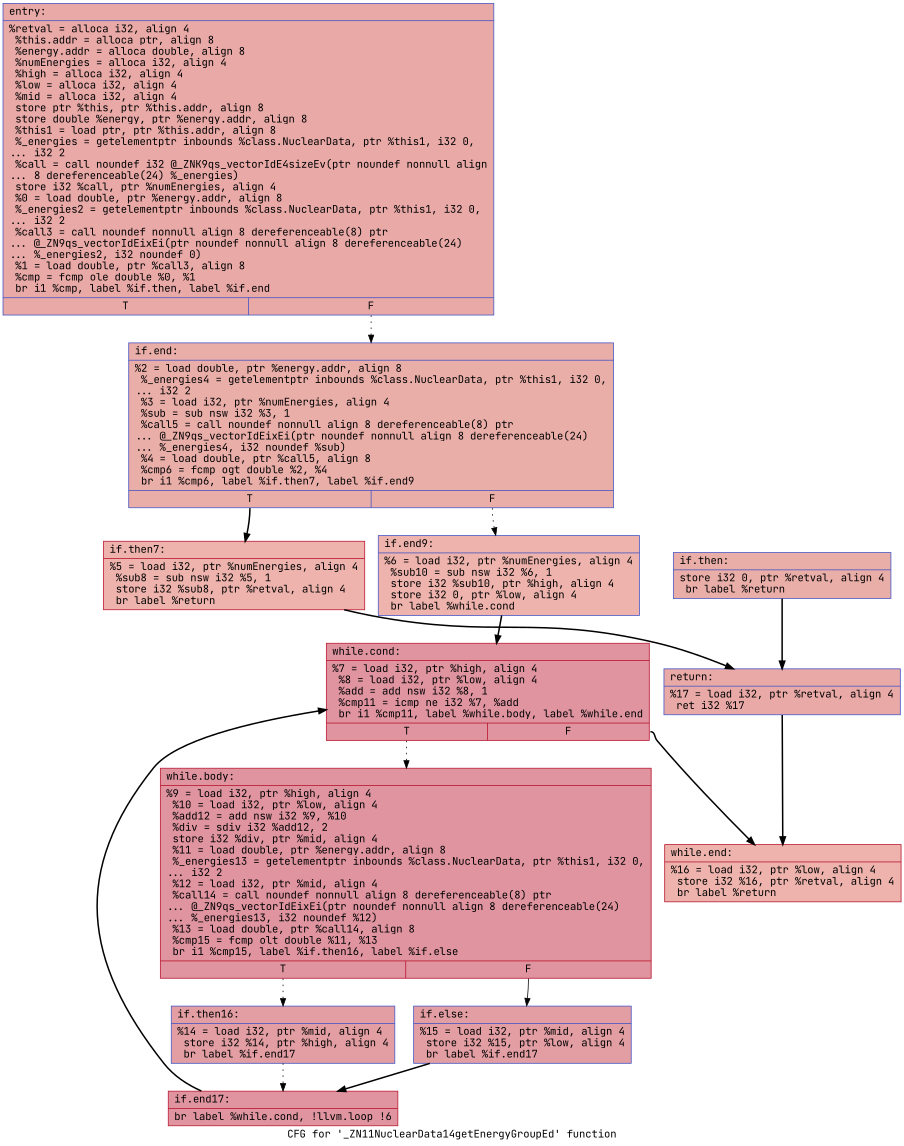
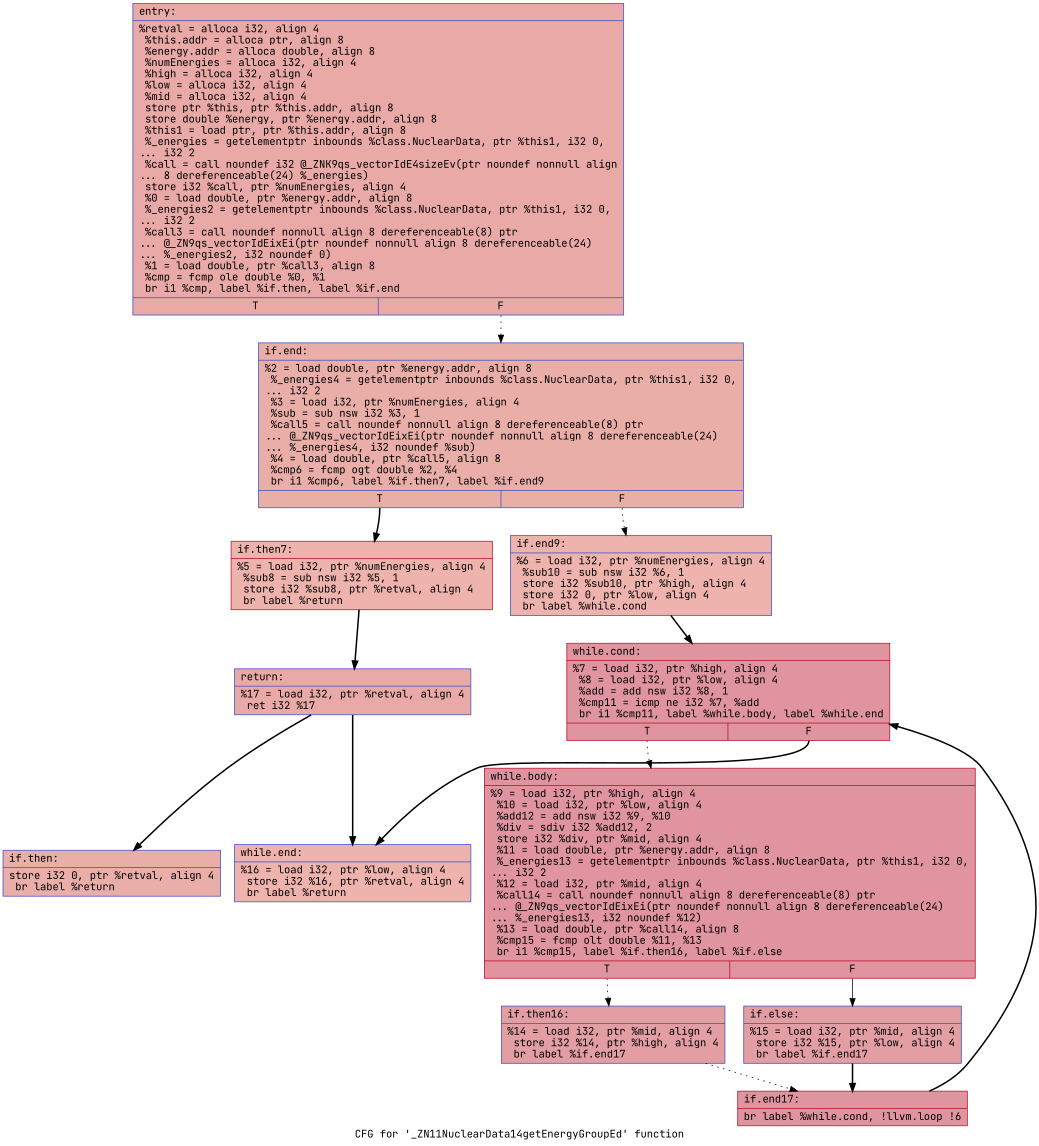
  digraph {
    fontname="JetBrains Mono"
    label="CFG for '_ZN11NuclearData14getEnergyGroupEd' function"
    node [color="#3d50c3ff" fillcolor="#d6524470" fontname="JetBrains Mono" shape=record style=filled]
    edge [fontname="JetBrains Mono" style=bold]
    n1 [fillcolor="#ca3b3770" label="{entry:\l|  %retval = alloca i32, align 4\l  %this.addr = alloca ptr, align 8\l  %energy.addr = alloca double, align 8\l  %numEnergies = alloca i32, align 4\l  %high = alloca i32, align 4\l  %low = alloca i32, align 4\l  %mid = alloca i32, align 4\l  store ptr %this, ptr %this.addr, align 8\l  store double %energy, ptr %energy.addr, align 8\l  %this1 = load ptr, ptr %this.addr, align 8\l  %_energies = getelementptr inbounds %class.NuclearData, ptr %this1, i32 0,\l... i32 2\l  %call = call noundef i32 @_ZNK9qs_vectorIdE4sizeEv(ptr noundef nonnull align\l... 8 dereferenceable(24) %_energies)\l  store i32 %call, ptr %numEnergies, align 4\l  %0 = load double, ptr %energy.addr, align 8\l  %_energies2 = getelementptr inbounds %class.NuclearData, ptr %this1, i32 0,\l... i32 2\l  %call3 = call noundef nonnull align 8 dereferenceable(8) ptr\l... @_ZN9qs_vectorIdEixEi(ptr noundef nonnull align 8 dereferenceable(24)\l... %_energies2, i32 noundef 0)\l  %1 = load double, ptr %call3, align 8\l  %cmp = fcmp ole double %0, %1\l  br i1 %cmp, label %if.then, label %if.end\l|{<s0>T|<s1>F}}"]
    n2 [fillcolor="#d0473d70" label="{if.end:\l|  %2 = load double, ptr %energy.addr, align 8\l  %_energies4 = getelementptr inbounds %class.NuclearData, ptr %this1, i32 0,\l... i32 2\l  %3 = load i32, ptr %numEnergies, align 4\l  %sub = sub nsw i32 %3, 1\l  %call5 = call noundef nonnull align 8 dereferenceable(8) ptr\l... @_ZN9qs_vectorIdEixEi(ptr noundef nonnull align 8 dereferenceable(24)\l... %_energies4, i32 noundef %sub)\l  %4 = load double, ptr %call5, align 8\l  %cmp6 = fcmp ogt double %2, %4\l  br i1 %cmp6, label %if.then7, label %if.end9\l|{<s0>T|<s1>F}}"]
    n3 [fillcolor="#d0473d70" label="{if.then:\l|  store i32 0, ptr %retval, align 4\l  br label %return\l}"]
    n4 [fillcolor="#ca3b3770" label="{return:\l|  %17 = load i32, ptr %retval, align 4\l  ret i32 %17\l}"]
    n5 [color="#b70d28ff" label="{if.then7:\l|  %5 = load i32, ptr %numEnergies, align 4\l  %sub8 = sub nsw i32 %5, 1\l  store i32 %sub8, ptr %retval, align 4\l  br label %return\l}"]
    n6 [label="{if.end9:\l|  %6 = load i32, ptr %numEnergies, align 4\l  %sub10 = sub nsw i32 %6, 1\l  store i32 %sub10, ptr %high, align 4\l  store i32 0, ptr %low, align 4\l  br label %while.cond\l}"]
-   n7 [color="#b70d28ff" label="{while.end:\l|  %16 = load i32, ptr %low, align 4\l  store i32 %16, ptr %retval, align 4\l  br label %return\l}"]
+   n7 [label="{while.end:\l|  %16 = load i32, ptr %low, align 4\l  store i32 %16, ptr %retval, align 4\l  br label %return\l}"]
    n8 [color="#b70d28ff" fillcolor="#b70d2870" label="{while.cond:\l|  %7 = load i32, ptr %high, align 4\l  %8 = load i32, ptr %low, align 4\l  %add = add nsw i32 %8, 1\l  %cmp11 = icmp ne i32 %7, %add\l  br i1 %cmp11, label %while.body, label %while.end\l|{<s0>T|<s1>F}}"]
    n9 [color="#b70d28ff" fillcolor="#b70d2870" label="{while.body:\l|  %9 = load i32, ptr %high, align 4\l  %10 = load i32, ptr %low, align 4\l  %add12 = add nsw i32 %9, %10\l  %div = sdiv i32 %add12, 2\l  store i32 %div, ptr %mid, align 4\l  %11 = load double, ptr %energy.addr, align 8\l  %_energies13 = getelementptr inbounds %class.NuclearData, ptr %this1, i32 0,\l... i32 2\l  %12 = load i32, ptr %mid, align 4\l  %call14 = call noundef nonnull align 8 dereferenceable(8) ptr\l... @_ZN9qs_vectorIdEixEi(ptr noundef nonnull align 8 dereferenceable(24)\l... %_energies13, i32 noundef %12)\l  %13 = load double, ptr %call14, align 8\l  %cmp15 = fcmp olt double %11, %13\l  br i1 %cmp15, label %if.then16, label %if.else\l|{<s0>T|<s1>F}}"]
    n10 [fillcolor="#be242e70" label="{if.then16:\l|  %14 = load i32, ptr %mid, align 4\l  store i32 %14, ptr %high, align 4\l  br label %if.end17\l}"]
    n11 [fillcolor="#be242e70" label="{if.else:\l|  %15 = load i32, ptr %mid, align 4\l  store i32 %15, ptr %low, align 4\l  br label %if.end17\l}"]
    n12 [color="#b70d28ff" fillcolor="#b70d2870" label="{if.end17:\l|  br label %while.cond, !llvm.loop !6\l}"]
    n1 -> n2 [style=dotted tailport=s1]
    n2 -> n5 [tailport=s0]
    n2 -> n6 [style=dotted tailport=s1]
-   n3 -> n4
+   n4 -> n3
    n4 -> n7
    n5 -> n4
    n6 -> n8
    n8 -> n7 [tailport=s1]
    n8 -> n9 [style=dotted tailport=s0]
    n9 -> n10 [style=dotted tailport=s0]
    n9 -> n11 [style=solid tailport=s1]
    n10 -> n12 [style=dotted]
    n11 -> n12
    n12 -> n8
  }
